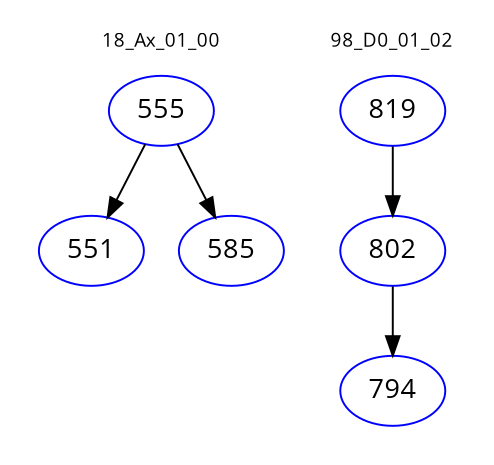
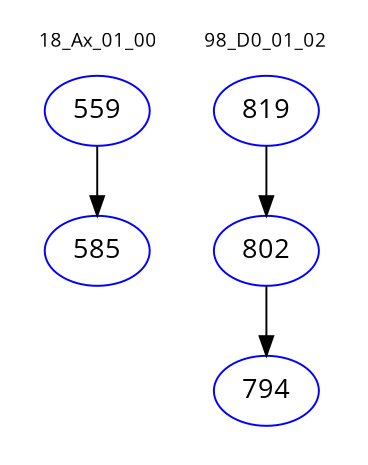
  digraph {
    fontname="Open Sans"
    node [color=blue fontname="Open Sans"]
    edge [color=black fontname="Open Sans"]
-   n1 [label=555]
-   n2 [label=551]
+   n1 [label=559]
    n3 [label=585]
    n4 [label=802]
    n5 [label=794]
    n6 [label=819]
    subgraph cluster_1 {
      color=white
      fontsize=10
      label="18_Ax_01_00"
      n1
-     n2
      n3
    }
    subgraph cluster_2 {
      color=white
      fontsize=10
      label="98_D0_01_02"
      n4
      n5
      n6
    }
-   n1 -> n2
    n1 -> n3
    n4 -> n5
    n6 -> n4
  }
